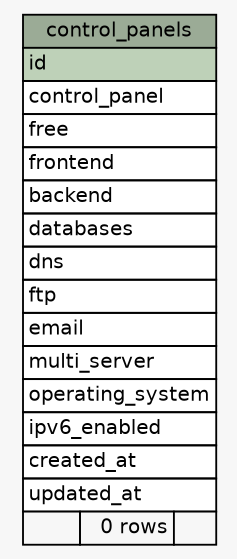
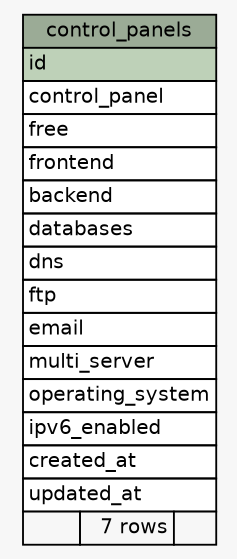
  digraph {
    bgcolor="#f7f7f7"
    fontname=Helvetica
    fontsize=11
    nodesep=0.18
    rankdir=TB
    ranksep=0.46
-   n1 [fontname=Helvetica fontsize=11 label=<     <TABLE BORDER="0" CELLBORDER="1" CELLSPACING="0" BGCOLOR="#ffffff">       <TR><TD COLSPAN="3" BGCOLOR="#9bab96" ALIGN="CENTER">control_panels</TD></TR>       <TR><TD PORT="id" COLSPAN="3" BGCOLOR="#bed1b8" ALIGN="LEFT">id</TD></TR>       <TR><TD PORT="control_panel" COLSPAN="3" ALIGN="LEFT">control_panel</TD></TR>       <TR><TD PORT="free" COLSPAN="3" ALIGN="LEFT">free</TD></TR>       <TR><TD PORT="frontend" COLSPAN="3" ALIGN="LEFT">frontend</TD></TR>       <TR><TD PORT="backend" COLSPAN="3" ALIGN="LEFT">backend</TD></TR>       <TR><TD PORT="databases" COLSPAN="3" ALIGN="LEFT">databases</TD></TR>       <TR><TD PORT="dns" COLSPAN="3" ALIGN="LEFT">dns</TD></TR>       <TR><TD PORT="ftp" COLSPAN="3" ALIGN="LEFT">ftp</TD></TR>       <TR><TD PORT="email" COLSPAN="3" ALIGN="LEFT">email</TD></TR>       <TR><TD PORT="multi_server" COLSPAN="3" ALIGN="LEFT">multi_server</TD></TR>       <TR><TD PORT="operating_system" COLSPAN="3" ALIGN="LEFT">operating_system</TD></TR>       <TR><TD PORT="ipv6_enabled" COLSPAN="3" ALIGN="LEFT">ipv6_enabled</TD></TR>       <TR><TD PORT="created_at" COLSPAN="3" ALIGN="LEFT">created_at</TD></TR>       <TR><TD PORT="updated_at" COLSPAN="3" ALIGN="LEFT">updated_at</TD></TR>       <TR><TD ALIGN="LEFT" BGCOLOR="#f7f7f7">  </TD><TD ALIGN="RIGHT" BGCOLOR="#f7f7f7">0 rows</TD><TD ALIGN="RIGHT" BGCOLOR="#f7f7f7">  </TD></TR>     </TABLE>> shape=plaintext]
+   n1 [fontname=Helvetica fontsize=11 label=<     <TABLE BORDER="0" CELLBORDER="1" CELLSPACING="0" BGCOLOR="#ffffff">       <TR><TD COLSPAN="3" BGCOLOR="#9bab96" ALIGN="CENTER">control_panels</TD></TR>       <TR><TD PORT="id" COLSPAN="3" BGCOLOR="#bed1b8" ALIGN="LEFT">id</TD></TR>       <TR><TD PORT="control_panel" COLSPAN="3" ALIGN="LEFT">control_panel</TD></TR>       <TR><TD PORT="free" COLSPAN="3" ALIGN="LEFT">free</TD></TR>       <TR><TD PORT="frontend" COLSPAN="3" ALIGN="LEFT">frontend</TD></TR>       <TR><TD PORT="backend" COLSPAN="3" ALIGN="LEFT">backend</TD></TR>       <TR><TD PORT="databases" COLSPAN="3" ALIGN="LEFT">databases</TD></TR>       <TR><TD PORT="dns" COLSPAN="3" ALIGN="LEFT">dns</TD></TR>       <TR><TD PORT="ftp" COLSPAN="3" ALIGN="LEFT">ftp</TD></TR>       <TR><TD PORT="email" COLSPAN="3" ALIGN="LEFT">email</TD></TR>       <TR><TD PORT="multi_server" COLSPAN="3" ALIGN="LEFT">multi_server</TD></TR>       <TR><TD PORT="operating_system" COLSPAN="3" ALIGN="LEFT">operating_system</TD></TR>       <TR><TD PORT="ipv6_enabled" COLSPAN="3" ALIGN="LEFT">ipv6_enabled</TD></TR>       <TR><TD PORT="created_at" COLSPAN="3" ALIGN="LEFT">created_at</TD></TR>       <TR><TD PORT="updated_at" COLSPAN="3" ALIGN="LEFT">updated_at</TD></TR>       <TR><TD ALIGN="LEFT" BGCOLOR="#f7f7f7">  </TD><TD ALIGN="RIGHT" BGCOLOR="#f7f7f7">7 rows</TD><TD ALIGN="RIGHT" BGCOLOR="#f7f7f7">  </TD></TR>     </TABLE>> shape=plaintext]
  }
